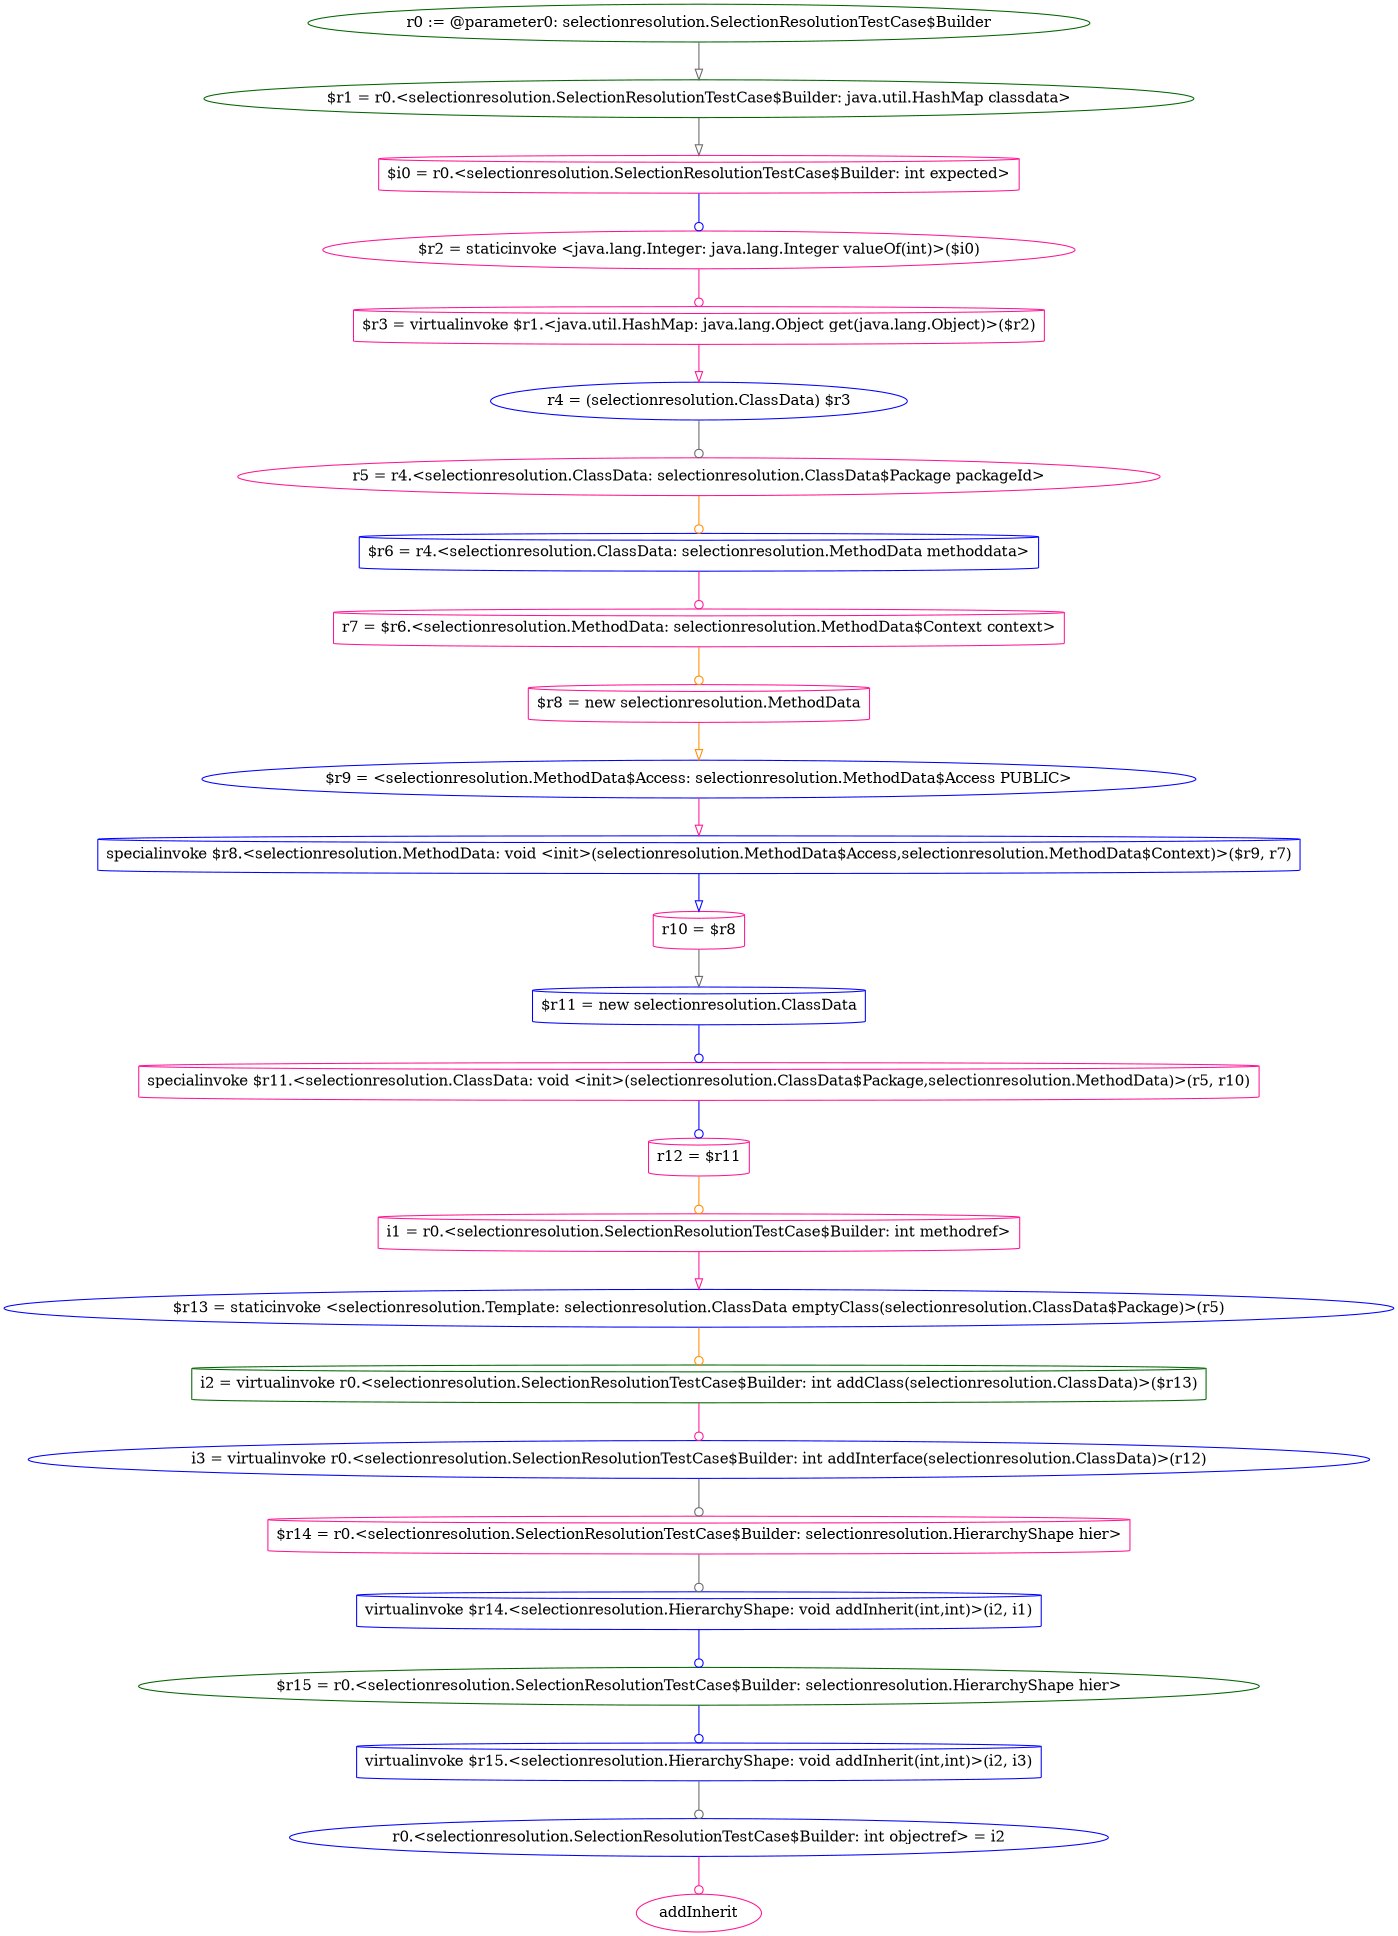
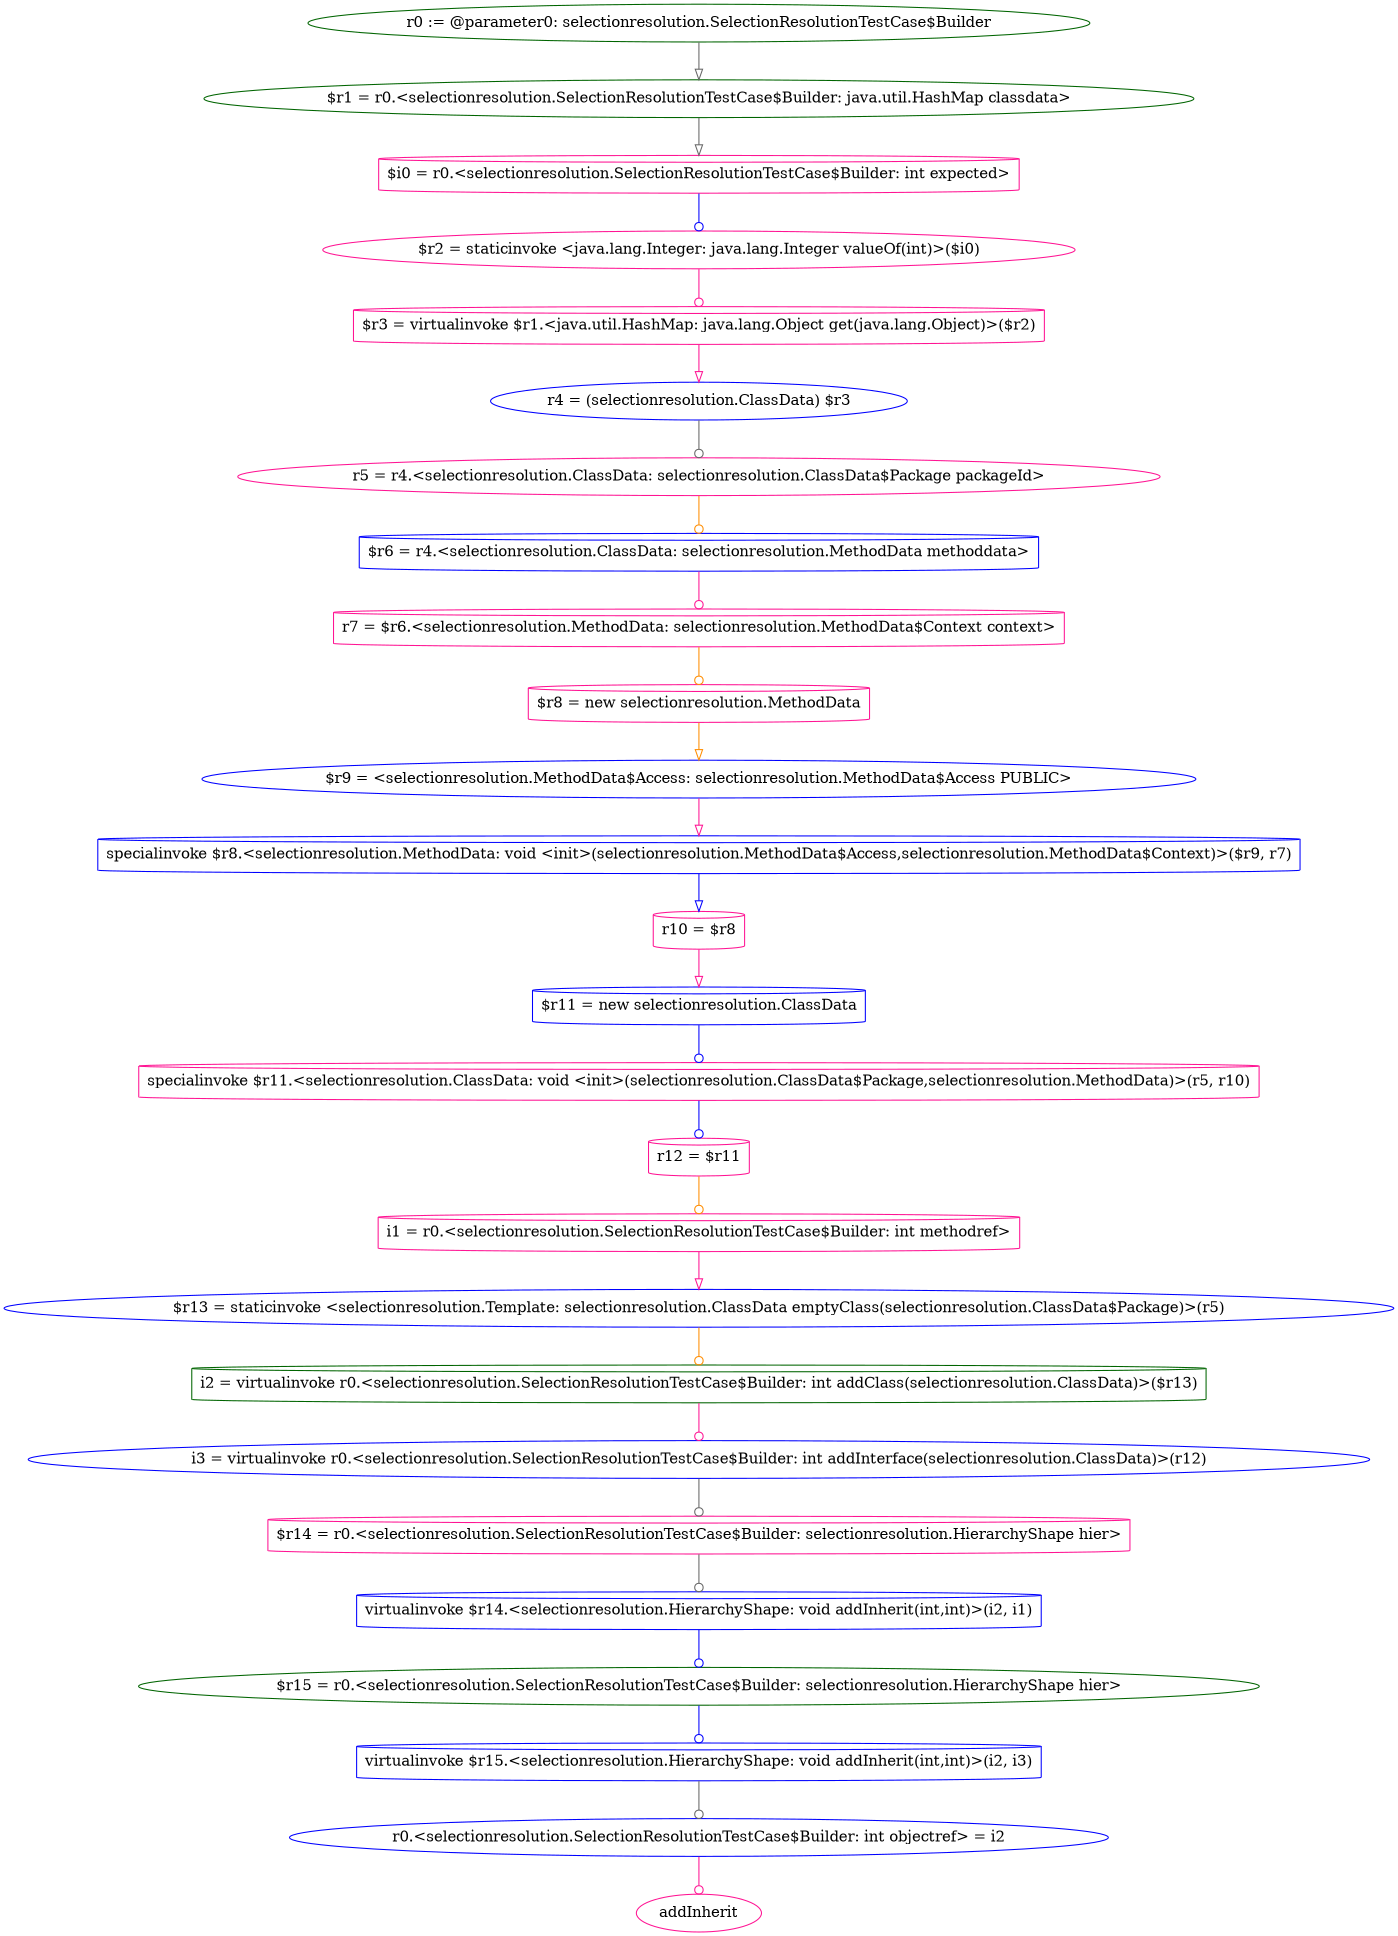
  digraph {
    node [color=deeppink shape=cylinder]
    edge [arrowhead=odot color=gray40]
    "r0 := @parameter0: selectionresolution.SelectionResolutionTestCase$Builder" [color=darkgreen shape=ellipse]
    "$r1 = r0.<selectionresolution.SelectionResolutionTestCase$Builder: java.util.HashMap classdata>" [color=darkgreen shape=ellipse]
    "$i0 = r0.<selectionresolution.SelectionResolutionTestCase$Builder: int expected>"
    "$r2 = staticinvoke <java.lang.Integer: java.lang.Integer valueOf(int)>($i0)" [shape=ellipse]
    "$r3 = virtualinvoke $r1.<java.util.HashMap: java.lang.Object get(java.lang.Object)>($r2)"
    "r4 = (selectionresolution.ClassData) $r3" [color=blue shape=ellipse]
    "r5 = r4.<selectionresolution.ClassData: selectionresolution.ClassData$Package packageId>" [shape=ellipse]
    "$r6 = r4.<selectionresolution.ClassData: selectionresolution.MethodData methoddata>" [color=blue]
    "r7 = $r6.<selectionresolution.MethodData: selectionresolution.MethodData$Context context>"
    "$r8 = new selectionresolution.MethodData"
    "$r9 = <selectionresolution.MethodData$Access: selectionresolution.MethodData$Access PUBLIC>" [color=blue shape=ellipse]
    "specialinvoke $r8.<selectionresolution.MethodData: void <init>(selectionresolution.MethodData$Access,selectionresolution.MethodData$Context)>($r9, r7)" [color=blue]
    "r10 = $r8"
    "$r11 = new selectionresolution.ClassData" [color=blue]
    "specialinvoke $r11.<selectionresolution.ClassData: void <init>(selectionresolution.ClassData$Package,selectionresolution.MethodData)>(r5, r10)"
    "r12 = $r11"
    "i1 = r0.<selectionresolution.SelectionResolutionTestCase$Builder: int methodref>"
    "$r13 = staticinvoke <selectionresolution.Template: selectionresolution.ClassData emptyClass(selectionresolution.ClassData$Package)>(r5)" [color=blue shape=ellipse]
    "i2 = virtualinvoke r0.<selectionresolution.SelectionResolutionTestCase$Builder: int addClass(selectionresolution.ClassData)>($r13)" [color=darkgreen]
    "i3 = virtualinvoke r0.<selectionresolution.SelectionResolutionTestCase$Builder: int addInterface(selectionresolution.ClassData)>(r12)" [color=blue shape=ellipse]
    "$r14 = r0.<selectionresolution.SelectionResolutionTestCase$Builder: selectionresolution.HierarchyShape hier>"
    "virtualinvoke $r14.<selectionresolution.HierarchyShape: void addInherit(int,int)>(i2, i1)" [color=blue]
    "$r15 = r0.<selectionresolution.SelectionResolutionTestCase$Builder: selectionresolution.HierarchyShape hier>" [color=darkgreen shape=ellipse]
    "virtualinvoke $r15.<selectionresolution.HierarchyShape: void addInherit(int,int)>(i2, i3)" [color=blue]
    "r0.<selectionresolution.SelectionResolutionTestCase$Builder: int objectref> = i2" [color=blue shape=ellipse]
    n26 [label=addInherit shape=ellipse]
    "r0 := @parameter0: selectionresolution.SelectionResolutionTestCase$Builder" -> "$r1 = r0.<selectionresolution.SelectionResolutionTestCase$Builder: java.util.HashMap classdata>" [arrowhead=onormal]
    "$r1 = r0.<selectionresolution.SelectionResolutionTestCase$Builder: java.util.HashMap classdata>" -> "$i0 = r0.<selectionresolution.SelectionResolutionTestCase$Builder: int expected>" [arrowhead=onormal]
    "$i0 = r0.<selectionresolution.SelectionResolutionTestCase$Builder: int expected>" -> "$r2 = staticinvoke <java.lang.Integer: java.lang.Integer valueOf(int)>($i0)" [color=blue]
    "$r2 = staticinvoke <java.lang.Integer: java.lang.Integer valueOf(int)>($i0)" -> "$r3 = virtualinvoke $r1.<java.util.HashMap: java.lang.Object get(java.lang.Object)>($r2)" [color=deeppink]
    "$r3 = virtualinvoke $r1.<java.util.HashMap: java.lang.Object get(java.lang.Object)>($r2)" -> "r4 = (selectionresolution.ClassData) $r3" [arrowhead=onormal color=deeppink]
    "r4 = (selectionresolution.ClassData) $r3" -> "r5 = r4.<selectionresolution.ClassData: selectionresolution.ClassData$Package packageId>"
    "r5 = r4.<selectionresolution.ClassData: selectionresolution.ClassData$Package packageId>" -> "$r6 = r4.<selectionresolution.ClassData: selectionresolution.MethodData methoddata>" [color=darkorange]
    "$r6 = r4.<selectionresolution.ClassData: selectionresolution.MethodData methoddata>" -> "r7 = $r6.<selectionresolution.MethodData: selectionresolution.MethodData$Context context>" [color=deeppink]
    "r7 = $r6.<selectionresolution.MethodData: selectionresolution.MethodData$Context context>" -> "$r8 = new selectionresolution.MethodData" [color=darkorange]
    "$r8 = new selectionresolution.MethodData" -> "$r9 = <selectionresolution.MethodData$Access: selectionresolution.MethodData$Access PUBLIC>" [arrowhead=onormal color=darkorange]
    "$r9 = <selectionresolution.MethodData$Access: selectionresolution.MethodData$Access PUBLIC>" -> "specialinvoke $r8.<selectionresolution.MethodData: void <init>(selectionresolution.MethodData$Access,selectionresolution.MethodData$Context)>($r9, r7)" [arrowhead=onormal color=deeppink]
    "specialinvoke $r8.<selectionresolution.MethodData: void <init>(selectionresolution.MethodData$Access,selectionresolution.MethodData$Context)>($r9, r7)" -> "r10 = $r8" [arrowhead=onormal color=blue]
-   "r10 = $r8" -> "$r11 = new selectionresolution.ClassData" [arrowhead=onormal]
+   "r10 = $r8" -> "$r11 = new selectionresolution.ClassData" [arrowhead=onormal color=deeppink]
    "$r11 = new selectionresolution.ClassData" -> "specialinvoke $r11.<selectionresolution.ClassData: void <init>(selectionresolution.ClassData$Package,selectionresolution.MethodData)>(r5, r10)" [color=blue]
    "specialinvoke $r11.<selectionresolution.ClassData: void <init>(selectionresolution.ClassData$Package,selectionresolution.MethodData)>(r5, r10)" -> "r12 = $r11" [color=blue]
    "r12 = $r11" -> "i1 = r0.<selectionresolution.SelectionResolutionTestCase$Builder: int methodref>" [color=darkorange]
    "i1 = r0.<selectionresolution.SelectionResolutionTestCase$Builder: int methodref>" -> "$r13 = staticinvoke <selectionresolution.Template: selectionresolution.ClassData emptyClass(selectionresolution.ClassData$Package)>(r5)" [arrowhead=onormal color=deeppink]
    "$r13 = staticinvoke <selectionresolution.Template: selectionresolution.ClassData emptyClass(selectionresolution.ClassData$Package)>(r5)" -> "i2 = virtualinvoke r0.<selectionresolution.SelectionResolutionTestCase$Builder: int addClass(selectionresolution.ClassData)>($r13)" [color=darkorange]
    "i2 = virtualinvoke r0.<selectionresolution.SelectionResolutionTestCase$Builder: int addClass(selectionresolution.ClassData)>($r13)" -> "i3 = virtualinvoke r0.<selectionresolution.SelectionResolutionTestCase$Builder: int addInterface(selectionresolution.ClassData)>(r12)" [color=deeppink]
    "i3 = virtualinvoke r0.<selectionresolution.SelectionResolutionTestCase$Builder: int addInterface(selectionresolution.ClassData)>(r12)" -> "$r14 = r0.<selectionresolution.SelectionResolutionTestCase$Builder: selectionresolution.HierarchyShape hier>"
    "$r14 = r0.<selectionresolution.SelectionResolutionTestCase$Builder: selectionresolution.HierarchyShape hier>" -> "virtualinvoke $r14.<selectionresolution.HierarchyShape: void addInherit(int,int)>(i2, i1)"
    "virtualinvoke $r14.<selectionresolution.HierarchyShape: void addInherit(int,int)>(i2, i1)" -> "$r15 = r0.<selectionresolution.SelectionResolutionTestCase$Builder: selectionresolution.HierarchyShape hier>" [color=blue]
    "$r15 = r0.<selectionresolution.SelectionResolutionTestCase$Builder: selectionresolution.HierarchyShape hier>" -> "virtualinvoke $r15.<selectionresolution.HierarchyShape: void addInherit(int,int)>(i2, i3)" [color=blue]
    "virtualinvoke $r15.<selectionresolution.HierarchyShape: void addInherit(int,int)>(i2, i3)" -> "r0.<selectionresolution.SelectionResolutionTestCase$Builder: int objectref> = i2"
    "r0.<selectionresolution.SelectionResolutionTestCase$Builder: int objectref> = i2" -> n26 [color=deeppink]
  }
